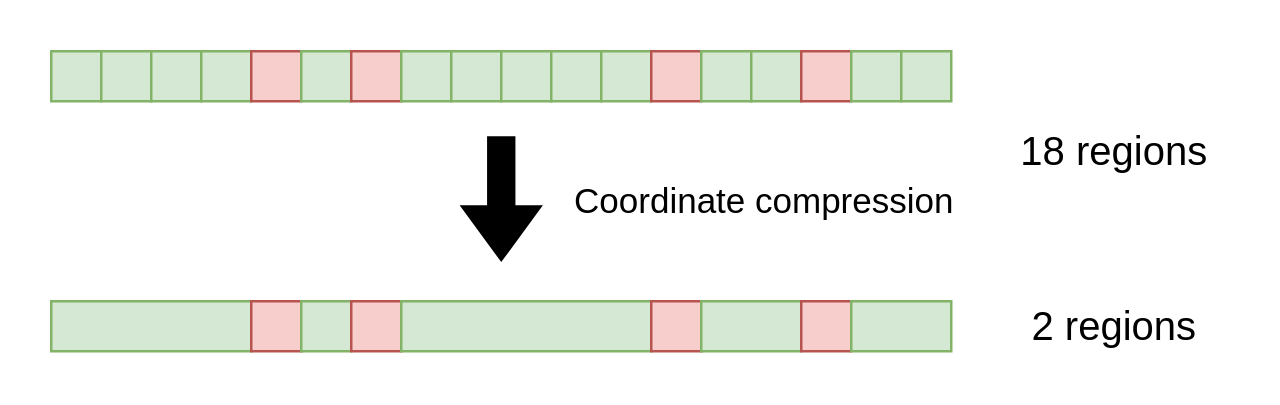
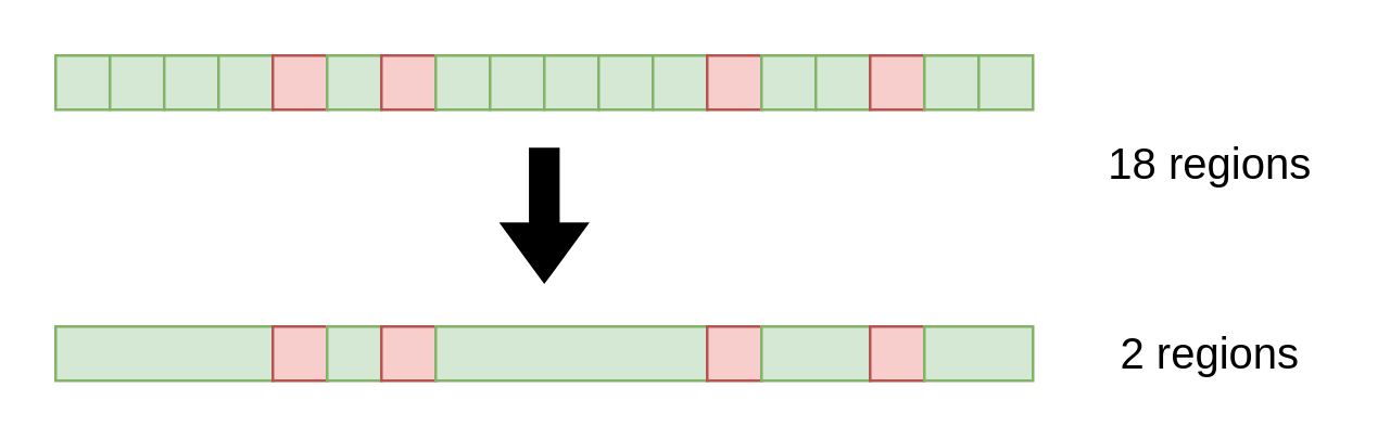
  <mxCell id="0" />
  <mxCell id="1" parent="0" />
  <mxCell id="2" value="" style="rounded=0;whiteSpace=wrap;html=1;fillColor=#d5e8d4;strokeColor=#82b366;" parent="1" vertex="1"><mxGeometry x="20" y="20" width="20" height="20" as="geometry" /></mxCell>
  <mxCell id="3" value="" style="rounded=0;whiteSpace=wrap;html=1;fillColor=#d5e8d4;strokeColor=#82b366;" parent="1" vertex="1"><mxGeometry x="40" y="20" width="20" height="20" as="geometry" /></mxCell>
  <mxCell id="4" value="" style="rounded=0;whiteSpace=wrap;html=1;fillColor=#d5e8d4;strokeColor=#82b366;" parent="1" vertex="1"><mxGeometry x="60" y="20" width="20" height="20" as="geometry" /></mxCell>
  <mxCell id="5" value="" style="rounded=0;whiteSpace=wrap;html=1;fillColor=#d5e8d4;strokeColor=#82b366;" parent="1" vertex="1"><mxGeometry x="80" y="20" width="20" height="20" as="geometry" /></mxCell>
  <mxCell id="6" value="" style="rounded=0;whiteSpace=wrap;html=1;fillColor=#f8cecc;strokeColor=#b85450;" parent="1" vertex="1"><mxGeometry x="100" y="20" width="20" height="20" as="geometry" /></mxCell>
  <mxCell id="7" value="" style="rounded=0;whiteSpace=wrap;html=1;fillColor=#d5e8d4;strokeColor=#82b366;" parent="1" vertex="1"><mxGeometry x="120" y="20" width="20" height="20" as="geometry" /></mxCell>
  <mxCell id="8" value="" style="rounded=0;whiteSpace=wrap;html=1;fillColor=#f8cecc;strokeColor=#b85450;" parent="1" vertex="1"><mxGeometry x="140" y="20" width="20" height="20" as="geometry" /></mxCell>
  <mxCell id="9" value="" style="rounded=0;whiteSpace=wrap;html=1;fillColor=#d5e8d4;strokeColor=#82b366;" parent="1" vertex="1"><mxGeometry x="160" y="20" width="20" height="20" as="geometry" /></mxCell>
  <mxCell id="10" value="" style="rounded=0;whiteSpace=wrap;html=1;fillColor=#d5e8d4;strokeColor=#82b366;" parent="1" vertex="1"><mxGeometry x="180" y="20" width="20" height="20" as="geometry" /></mxCell>
  <mxCell id="11" value="" style="rounded=0;whiteSpace=wrap;html=1;fillColor=#d5e8d4;strokeColor=#82b366;" parent="1" vertex="1"><mxGeometry x="200" y="20" width="20" height="20" as="geometry" /></mxCell>
  <mxCell id="12" value="" style="rounded=0;whiteSpace=wrap;html=1;fillColor=#d5e8d4;strokeColor=#82b366;" parent="1" vertex="1"><mxGeometry x="220" y="20" width="20" height="20" as="geometry" /></mxCell>
  <mxCell id="13" value="" style="rounded=0;whiteSpace=wrap;html=1;fillColor=#d5e8d4;strokeColor=#82b366;" parent="1" vertex="1"><mxGeometry x="240" y="20" width="20" height="20" as="geometry" /></mxCell>
  <mxCell id="14" value="" style="rounded=0;whiteSpace=wrap;html=1;fillColor=#f8cecc;strokeColor=#b85450;" parent="1" vertex="1"><mxGeometry x="260" y="20" width="20" height="20" as="geometry" /></mxCell>
  <mxCell id="15" value="" style="rounded=0;whiteSpace=wrap;html=1;fillColor=#d5e8d4;strokeColor=#82b366;" parent="1" vertex="1"><mxGeometry x="280" y="20" width="20" height="20" as="geometry" /></mxCell>
  <mxCell id="16" value="" style="rounded=0;whiteSpace=wrap;html=1;fillColor=#d5e8d4;strokeColor=#82b366;" parent="1" vertex="1"><mxGeometry x="300" y="20" width="20" height="20" as="geometry" /></mxCell>
  <mxCell id="17" value="" style="rounded=0;whiteSpace=wrap;html=1;fillColor=#f8cecc;strokeColor=#b85450;" parent="1" vertex="1"><mxGeometry x="320" y="20" width="20" height="20" as="geometry" /></mxCell>
  <mxCell id="18" value="" style="rounded=0;whiteSpace=wrap;html=1;fillColor=#d5e8d4;strokeColor=#82b366;" parent="1" vertex="1"><mxGeometry x="340" y="20" width="20" height="20" as="geometry" /></mxCell>
  <mxCell id="19" value="" style="rounded=0;whiteSpace=wrap;html=1;fillColor=#d5e8d4;strokeColor=#82b366;" parent="1" vertex="1"><mxGeometry x="360" y="20" width="20" height="20" as="geometry" /></mxCell>
  <mxCell id="20" value="" style="rounded=0;whiteSpace=wrap;html=1;fillColor=#d5e8d4;strokeColor=#82b366;" parent="1" vertex="1"><mxGeometry x="20" y="120" width="80" height="20" as="geometry" /></mxCell>
  <mxCell id="21" value="" style="rounded=0;whiteSpace=wrap;html=1;fillColor=#f8cecc;strokeColor=#b85450;" parent="1" vertex="1"><mxGeometry x="100" y="120" width="20" height="20" as="geometry" /></mxCell>
  <mxCell id="22" value="" style="rounded=0;whiteSpace=wrap;html=1;fillColor=#d5e8d4;strokeColor=#82b366;" parent="1" vertex="1"><mxGeometry x="120" y="120" width="20" height="20" as="geometry" /></mxCell>
  <mxCell id="23" value="" style="rounded=0;whiteSpace=wrap;html=1;fillColor=#f8cecc;strokeColor=#b85450;" parent="1" vertex="1"><mxGeometry x="140" y="120" width="20" height="20" as="geometry" /></mxCell>
  <mxCell id="24" value="" style="rounded=0;whiteSpace=wrap;html=1;fillColor=#d5e8d4;strokeColor=#82b366;" parent="1" vertex="1"><mxGeometry x="160" y="120" width="100" height="20" as="geometry" /></mxCell>
  <mxCell id="25" value="" style="rounded=0;whiteSpace=wrap;html=1;fillColor=#f8cecc;strokeColor=#b85450;" parent="1" vertex="1"><mxGeometry x="260" y="120" width="20" height="20" as="geometry" /></mxCell>
  <mxCell id="26" value="" style="rounded=0;whiteSpace=wrap;html=1;fillColor=#d5e8d4;strokeColor=#82b366;" parent="1" vertex="1"><mxGeometry x="280" y="120" width="40" height="20" as="geometry" /></mxCell>
  <mxCell id="27" value="" style="rounded=0;whiteSpace=wrap;html=1;fillColor=#f8cecc;strokeColor=#b85450;" parent="1" vertex="1"><mxGeometry x="320" y="120" width="20" height="20" as="geometry" /></mxCell>
  <mxCell id="28" value="" style="rounded=0;whiteSpace=wrap;html=1;fillColor=#d5e8d4;strokeColor=#82b366;" parent="1" vertex="1"><mxGeometry x="340" y="120" width="40" height="20" as="geometry" /></mxCell>
  <mxCell id="29" value="" style="shape=flexArrow;endArrow=classic;html=1;rounded=0;width=10.345;endSize=6.814;fillColor=#000000;" parent="1" edge="1"><mxGeometry width="50" height="50" relative="1" as="geometry"><mxPoint x="200" y="54" as="sourcePoint" /><mxPoint x="200" y="104" as="targetPoint" /></mxGeometry></mxCell>
  <mxCell id="30" value="&lt;font style=&quot;font-size: 16px&quot;&gt;18 regions&lt;/font&gt;" style="text;html=1;align=center;verticalAlign=middle;resizable=0;points=[];autosize=1;strokeColor=none;fillColor=none;" parent="1" vertex="1"><mxGeometry x="400" y="50" width="90" height="20" as="geometry" /></mxCell>
  <mxCell id="31" value="&lt;font style=&quot;font-size: 16px&quot;&gt;2 regions&lt;/font&gt;" style="text;html=1;align=center;verticalAlign=middle;resizable=0;points=[];autosize=1;strokeColor=none;fillColor=none;" parent="1" vertex="1"><mxGeometry x="405" y="120" width="80" height="20" as="geometry" /></mxCell>
- <mxCell id="32" value="&lt;font style=&quot;font-size: 14px&quot;&gt;Coordinate compression&lt;/font&gt;" style="text;html=1;align=center;verticalAlign=middle;resizable=0;points=[];autosize=1;strokeColor=none;fillColor=none;" parent="1" vertex="1"><mxGeometry x="220" y="70" width="170" height="20" as="geometry" /></mxCell>
